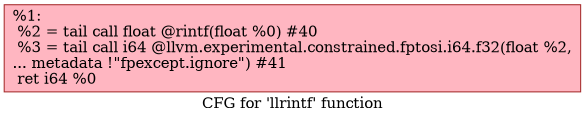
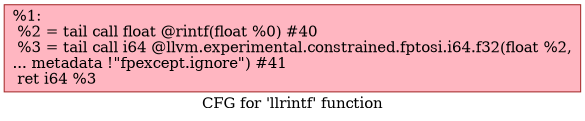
  digraph {
    label="CFG for 'llrintf' function"
-   n1 [label="{%1:\l  %2 = tail call float @rintf(float %0) #40\l  %3 = tail call i64 @llvm.experimental.constrained.fptosi.i64.f32(float %2,\l... metadata !\"fpexcept.ignore\") #41\l  ret i64 %0\l}" shape=record style=filled fillcolor=lightpink color=brown]
+   n1 [label="{%1:\l  %2 = tail call float @rintf(float %0) #40\l  %3 = tail call i64 @llvm.experimental.constrained.fptosi.i64.f32(float %2,\l... metadata !\"fpexcept.ignore\") #41\l  ret i64 %3\l}" shape=record style=filled fillcolor=lightpink color=brown]
  }
